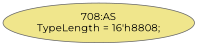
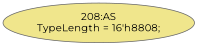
  strict digraph {
    fontname=Montserrat
-   n1 [ast="<pyverilog.vparser.ast.Assign object at 0x7f2ba5adb8d0>" def_var="['TypeLength']" fillcolor=khaki label="708:AS\nTypeLength = 16'h8808;" statements="[]" style=filled typ=Assign use_var="[]" color=gray40 fontname=Montserrat]
+   n1 [ast="<pyverilog.vparser.ast.Assign object at 0x7f2ba5adb8d0>" def_var="['TypeLength']" fillcolor=khaki label="208:AS\nTypeLength = 16'h8808;" statements="[]" style=filled typ=Assign use_var="[]" color=gray40 fontname=Montserrat]
  }
